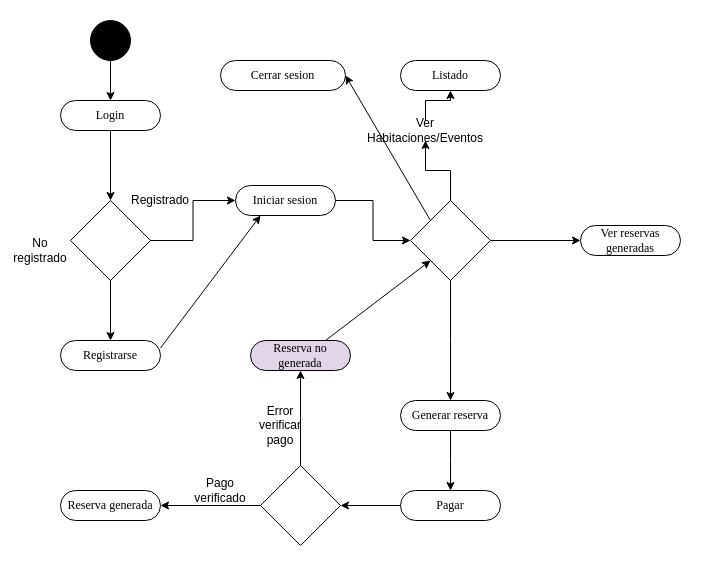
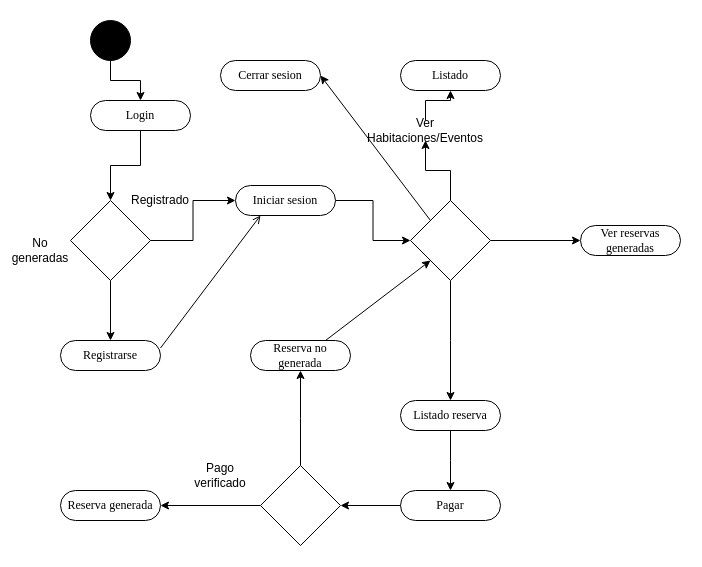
  <mxCell id="0" />
  <mxCell id="1" parent="0" />
  <mxCell id="2" style="edgeStyle=orthogonalEdgeStyle;rounded=0;orthogonalLoop=1;jettySize=auto;html=1;entryX=0.5;entryY=0;entryDx=0;entryDy=0;" edge="1" parent="1" source="3" target="8"><mxGeometry relative="1" as="geometry" /></mxCell>
  <mxCell id="3" value="" style="ellipse;whiteSpace=wrap;html=1;rounded=0;shadow=0;comic=0;labelBackgroundColor=none;strokeColor=#000000;strokeWidth=1;fillColor=#000000;fontFamily=Verdana;fontSize=12;fontColor=#000000;align=center;" vertex="1" parent="1"><mxGeometry x="90" y="20" width="40" height="40" as="geometry" /></mxCell>
  <mxCell id="4" style="edgeStyle=orthogonalEdgeStyle;rounded=0;orthogonalLoop=1;jettySize=auto;html=1;entryX=0.5;entryY=0;entryDx=0;entryDy=0;" edge="1" parent="1" source="8" target="7"><mxGeometry relative="1" as="geometry" /></mxCell>
  <mxCell id="5" style="edgeStyle=orthogonalEdgeStyle;rounded=0;orthogonalLoop=1;jettySize=auto;html=1;" edge="1" parent="1" source="7" target="17"><mxGeometry relative="1" as="geometry" /></mxCell>
  <mxCell id="6" style="edgeStyle=orthogonalEdgeStyle;rounded=0;orthogonalLoop=1;jettySize=auto;html=1;" edge="1" parent="1" source="7" target="16"><mxGeometry relative="1" as="geometry" /></mxCell>
  <mxCell id="7" value="" style="rhombus;whiteSpace=wrap;html=1;" vertex="1" parent="1"><mxGeometry x="70" y="200" width="80" height="80" as="geometry" /></mxCell>
- <mxCell id="8" value="Login" style="rounded=1;whiteSpace=wrap;html=1;shadow=0;comic=0;labelBackgroundColor=none;strokeColor=#000000;strokeWidth=1;fillColor=#ffffff;fontFamily=Verdana;fontSize=12;fontColor=#000000;align=center;arcSize=50;" vertex="1" parent="1"><mxGeometry x="60" y="100" width="100" height="30" as="geometry" /></mxCell>
+ <mxCell id="8" value="Login" style="rounded=1;whiteSpace=wrap;html=1;shadow=0;comic=0;labelBackgroundColor=none;strokeColor=#000000;strokeWidth=1;fillColor=#ffffff;fontFamily=Verdana;fontSize=12;fontColor=#000000;align=center;arcSize=50;" vertex="1" parent="1"><mxGeometry x="90" y="100" width="100" height="30" as="geometry" /></mxCell>
  <mxCell id="9" value="Registrado" style="text;html=1;strokeColor=none;fillColor=none;align=center;verticalAlign=middle;whiteSpace=wrap;rounded=0;" vertex="1" parent="1"><mxGeometry x="140" y="190" width="40" height="20" as="geometry" /></mxCell>
- <mxCell id="10" value="No registrado" style="text;html=1;strokeColor=none;fillColor=none;align=center;verticalAlign=middle;whiteSpace=wrap;rounded=0;" vertex="1" parent="1"><mxGeometry x="20" y="240" width="40" height="20" as="geometry" /></mxCell>
+ <mxCell id="10" value="No generadas" style="text;html=1;strokeColor=none;fillColor=none;align=center;verticalAlign=middle;whiteSpace=wrap;rounded=0;" vertex="1" parent="1"><mxGeometry x="20" y="240" width="40" height="20" as="geometry" /></mxCell>
  <mxCell id="11" value="Ver reservas generadas" style="rounded=1;whiteSpace=wrap;html=1;shadow=0;comic=0;labelBackgroundColor=none;strokeColor=#000000;strokeWidth=1;fillColor=#ffffff;fontFamily=Verdana;fontSize=12;fontColor=#000000;align=center;arcSize=50;" vertex="1" parent="1"><mxGeometry x="580" y="225" width="100" height="30" as="geometry" /></mxCell>
  <mxCell id="12" style="edgeStyle=orthogonalEdgeStyle;rounded=0;orthogonalLoop=1;jettySize=auto;html=1;" edge="1" parent="1" source="13"><mxGeometry relative="1" as="geometry"><mxPoint x="450" y="490" as="targetPoint" /></mxGeometry></mxCell>
- <mxCell id="13" value="Generar reserva" style="rounded=1;whiteSpace=wrap;html=1;shadow=0;comic=0;labelBackgroundColor=none;strokeColor=#000000;strokeWidth=1;fillColor=#ffffff;fontFamily=Verdana;fontSize=12;fontColor=#000000;align=center;arcSize=50;" vertex="1" parent="1"><mxGeometry x="400" y="400" width="100" height="30" as="geometry" /></mxCell>
+ <mxCell id="13" value="Listado reserva" style="rounded=1;whiteSpace=wrap;html=1;shadow=0;comic=0;labelBackgroundColor=none;strokeColor=#000000;strokeWidth=1;fillColor=#ffffff;fontFamily=Verdana;fontSize=12;fontColor=#000000;align=center;arcSize=50;" vertex="1" parent="1"><mxGeometry x="400" y="400" width="100" height="30" as="geometry" /></mxCell>
  <mxCell id="14" value="Listado" style="rounded=1;whiteSpace=wrap;html=1;shadow=0;comic=0;labelBackgroundColor=none;strokeColor=#000000;strokeWidth=1;fillColor=#ffffff;fontFamily=Verdana;fontSize=12;fontColor=#000000;align=center;arcSize=50;" vertex="1" parent="1"><mxGeometry x="400" y="60" width="100" height="30" as="geometry" /></mxCell>
  <mxCell id="15" style="edgeStyle=orthogonalEdgeStyle;rounded=0;orthogonalLoop=1;jettySize=auto;html=1;entryX=0;entryY=0.5;entryDx=0;entryDy=0;" edge="1" parent="1" source="16" target="22"><mxGeometry relative="1" as="geometry" /></mxCell>
  <mxCell id="16" value="Iniciar sesion" style="rounded=1;whiteSpace=wrap;html=1;shadow=0;comic=0;labelBackgroundColor=none;strokeColor=#000000;strokeWidth=1;fillColor=#ffffff;fontFamily=Verdana;fontSize=12;fontColor=#000000;align=center;arcSize=50;" vertex="1" parent="1"><mxGeometry x="235" y="185" width="100" height="30" as="geometry" /></mxCell>
  <mxCell id="17" value="Registrarse" style="rounded=1;whiteSpace=wrap;html=1;shadow=0;comic=0;labelBackgroundColor=none;strokeColor=#000000;strokeWidth=1;fillColor=#ffffff;fontFamily=Verdana;fontSize=12;fontColor=#000000;align=center;arcSize=50;" vertex="1" parent="1"><mxGeometry x="60" y="340" width="100" height="30" as="geometry" /></mxCell>
- <mxCell id="18" value="" style="endArrow=classic;html=1;entryX=0.25;entryY=1;entryDx=0;entryDy=0;exitX=1;exitY=0.25;exitDx=0;exitDy=0;" edge="1" parent="1" source="17" target="16"><mxGeometry width="50" height="50" relative="1" as="geometry"><mxPoint x="190" y="430" as="sourcePoint" /><mxPoint x="240" y="380" as="targetPoint" /></mxGeometry></mxCell>
+ <mxCell id="18" value="" style="endArrow=open;html=1;entryX=0.25;entryY=1;entryDx=0;entryDy=0;exitX=1;exitY=0.25;exitDx=0;exitDy=0;" edge="1" parent="1" source="17" target="16"><mxGeometry width="50" height="50" relative="1" as="geometry"><mxPoint x="190" y="430" as="sourcePoint" /><mxPoint x="240" y="380" as="targetPoint" /></mxGeometry></mxCell>
  <mxCell id="19" style="edgeStyle=orthogonalEdgeStyle;rounded=0;orthogonalLoop=1;jettySize=auto;html=1;entryX=0.5;entryY=1;entryDx=0;entryDy=0;" edge="1" parent="1" source="23" target="14"><mxGeometry relative="1" as="geometry" /></mxCell>
  <mxCell id="20" style="edgeStyle=orthogonalEdgeStyle;rounded=0;orthogonalLoop=1;jettySize=auto;html=1;" edge="1" parent="1" source="22"><mxGeometry relative="1" as="geometry"><mxPoint x="450" y="400" as="targetPoint" /></mxGeometry></mxCell>
  <mxCell id="21" style="edgeStyle=orthogonalEdgeStyle;rounded=0;orthogonalLoop=1;jettySize=auto;html=1;entryX=0;entryY=0.5;entryDx=0;entryDy=0;" edge="1" parent="1" source="22" target="11"><mxGeometry relative="1" as="geometry"><mxPoint x="550" y="240" as="targetPoint" /></mxGeometry></mxCell>
  <mxCell id="22" value="" style="rhombus;whiteSpace=wrap;html=1;" vertex="1" parent="1"><mxGeometry x="410" y="200" width="80" height="80" as="geometry" /></mxCell>
  <mxCell id="23" value="Ver Habitaciones/Eventos" style="text;html=1;strokeColor=none;fillColor=none;align=center;verticalAlign=middle;whiteSpace=wrap;rounded=0;" vertex="1" parent="1"><mxGeometry x="405" y="120" width="40" height="20" as="geometry" /></mxCell>
  <mxCell id="24" style="edgeStyle=orthogonalEdgeStyle;rounded=0;orthogonalLoop=1;jettySize=auto;html=1;entryX=0.5;entryY=1;entryDx=0;entryDy=0;" edge="1" parent="1" source="22" target="23"><mxGeometry relative="1" as="geometry"><mxPoint x="449.857" y="200.143" as="sourcePoint" /><mxPoint x="449.857" y="89.571" as="targetPoint" /></mxGeometry></mxCell>
  <mxCell id="25" style="edgeStyle=orthogonalEdgeStyle;rounded=0;orthogonalLoop=1;jettySize=auto;html=1;entryX=1;entryY=0.5;entryDx=0;entryDy=0;" edge="1" parent="1" source="26" target="29"><mxGeometry relative="1" as="geometry" /></mxCell>
  <mxCell id="26" value="Pagar" style="rounded=1;whiteSpace=wrap;html=1;shadow=0;comic=0;labelBackgroundColor=none;strokeColor=#000000;strokeWidth=1;fillColor=#ffffff;fontFamily=Verdana;fontSize=12;fontColor=#000000;align=center;arcSize=50;" vertex="1" parent="1"><mxGeometry x="400" y="490" width="100" height="30" as="geometry" /></mxCell>
  <mxCell id="27" style="edgeStyle=orthogonalEdgeStyle;rounded=0;orthogonalLoop=1;jettySize=auto;html=1;" edge="1" parent="1" source="29"><mxGeometry relative="1" as="geometry"><mxPoint x="160" y="505" as="targetPoint" /></mxGeometry></mxCell>
  <mxCell id="28" style="edgeStyle=orthogonalEdgeStyle;rounded=0;orthogonalLoop=1;jettySize=auto;html=1;" edge="1" parent="1" source="29"><mxGeometry relative="1" as="geometry"><mxPoint x="300" y="370" as="targetPoint" /></mxGeometry></mxCell>
  <mxCell id="29" value="" style="rhombus;whiteSpace=wrap;html=1;" vertex="1" parent="1"><mxGeometry x="260" y="465" width="80" height="80" as="geometry" /></mxCell>
- <mxCell id="30" value="Pago verificado" style="text;html=1;strokeColor=none;fillColor=none;align=center;verticalAlign=middle;whiteSpace=wrap;rounded=0;" vertex="1" parent="1"><mxGeometry x="200" y="480" width="40" height="20" as="geometry" /></mxCell>
+ <mxCell id="30" value="Pago verificado" style="text;html=1;strokeColor=none;fillColor=none;align=center;verticalAlign=middle;whiteSpace=wrap;rounded=0;" vertex="1" parent="1"><mxGeometry x="200" y="465" width="40" height="20" as="geometry" /></mxCell>
  <mxCell id="31" value="Reserva generada" style="rounded=1;whiteSpace=wrap;html=1;shadow=0;comic=0;labelBackgroundColor=none;strokeColor=#000000;strokeWidth=1;fillColor=#ffffff;fontFamily=Verdana;fontSize=12;fontColor=#000000;align=center;arcSize=50;" vertex="1" parent="1"><mxGeometry x="60" y="490" width="100" height="30" as="geometry" /></mxCell>
- <mxCell id="32" value="Error verificar pago" style="text;html=1;strokeColor=none;fillColor=none;align=center;verticalAlign=middle;whiteSpace=wrap;rounded=0;" vertex="1" parent="1"><mxGeometry x="260" y="415" width="40" height="20" as="geometry" /></mxCell>
- <mxCell id="33" value="Reserva no generada" style="rounded=1;whiteSpace=wrap;html=1;shadow=0;comic=0;labelBackgroundColor=none;strokeColor=#000000;strokeWidth=1;fillColor=#e1d5e7;fontFamily=Verdana;fontSize=12;fontColor=#000000;align=center;arcSize=50;" vertex="1" parent="1"><mxGeometry x="250" y="340" width="100" height="30" as="geometry" /></mxCell>
+ <mxCell id="33" value="Reserva no generada" style="rounded=1;whiteSpace=wrap;html=1;shadow=0;comic=0;labelBackgroundColor=none;strokeColor=#000000;strokeWidth=1;fillColor=#ffffff;fontFamily=Verdana;fontSize=12;fontColor=#000000;align=center;arcSize=50;" vertex="1" parent="1"><mxGeometry x="250" y="340" width="100" height="30" as="geometry" /></mxCell>
  <mxCell id="34" value="" style="endArrow=classic;html=1;entryX=0;entryY=1;entryDx=0;entryDy=0;exitX=0.75;exitY=0;exitDx=0;exitDy=0;" edge="1" parent="1" source="33" target="22"><mxGeometry width="50" height="50" relative="1" as="geometry"><mxPoint x="310" y="280" as="sourcePoint" /><mxPoint x="-140" y="570" as="targetPoint" /></mxGeometry></mxCell>
  <mxCell id="35" value="" style="endArrow=classic;html=1;exitX=0;exitY=0;exitDx=0;exitDy=0;entryX=1;entryY=0.5;entryDx=0;entryDy=0;" edge="1" parent="1" source="22" target="36"><mxGeometry width="50" height="50" relative="1" as="geometry"><mxPoint x="10" y="620" as="sourcePoint" /><mxPoint x="320" y="85.195" as="targetPoint" /></mxGeometry></mxCell>
- <mxCell id="36" value="Cerrar sesion" style="rounded=1;whiteSpace=wrap;html=1;shadow=0;comic=0;labelBackgroundColor=none;strokeColor=#000000;strokeWidth=1;fillColor=#ffffff;fontFamily=Verdana;fontSize=12;fontColor=#000000;align=center;arcSize=50;" vertex="1" parent="1"><mxGeometry x="220" y="60" width="125" height="30" as="geometry" /></mxCell>
+ <mxCell id="36" value="Cerrar sesion" style="rounded=1;whiteSpace=wrap;html=1;shadow=0;comic=0;labelBackgroundColor=none;strokeColor=#000000;strokeWidth=1;fillColor=#ffffff;fontFamily=Verdana;fontSize=12;fontColor=#000000;align=center;arcSize=50;" vertex="1" parent="1"><mxGeometry x="220" y="60" width="100" height="30" as="geometry" /></mxCell>
